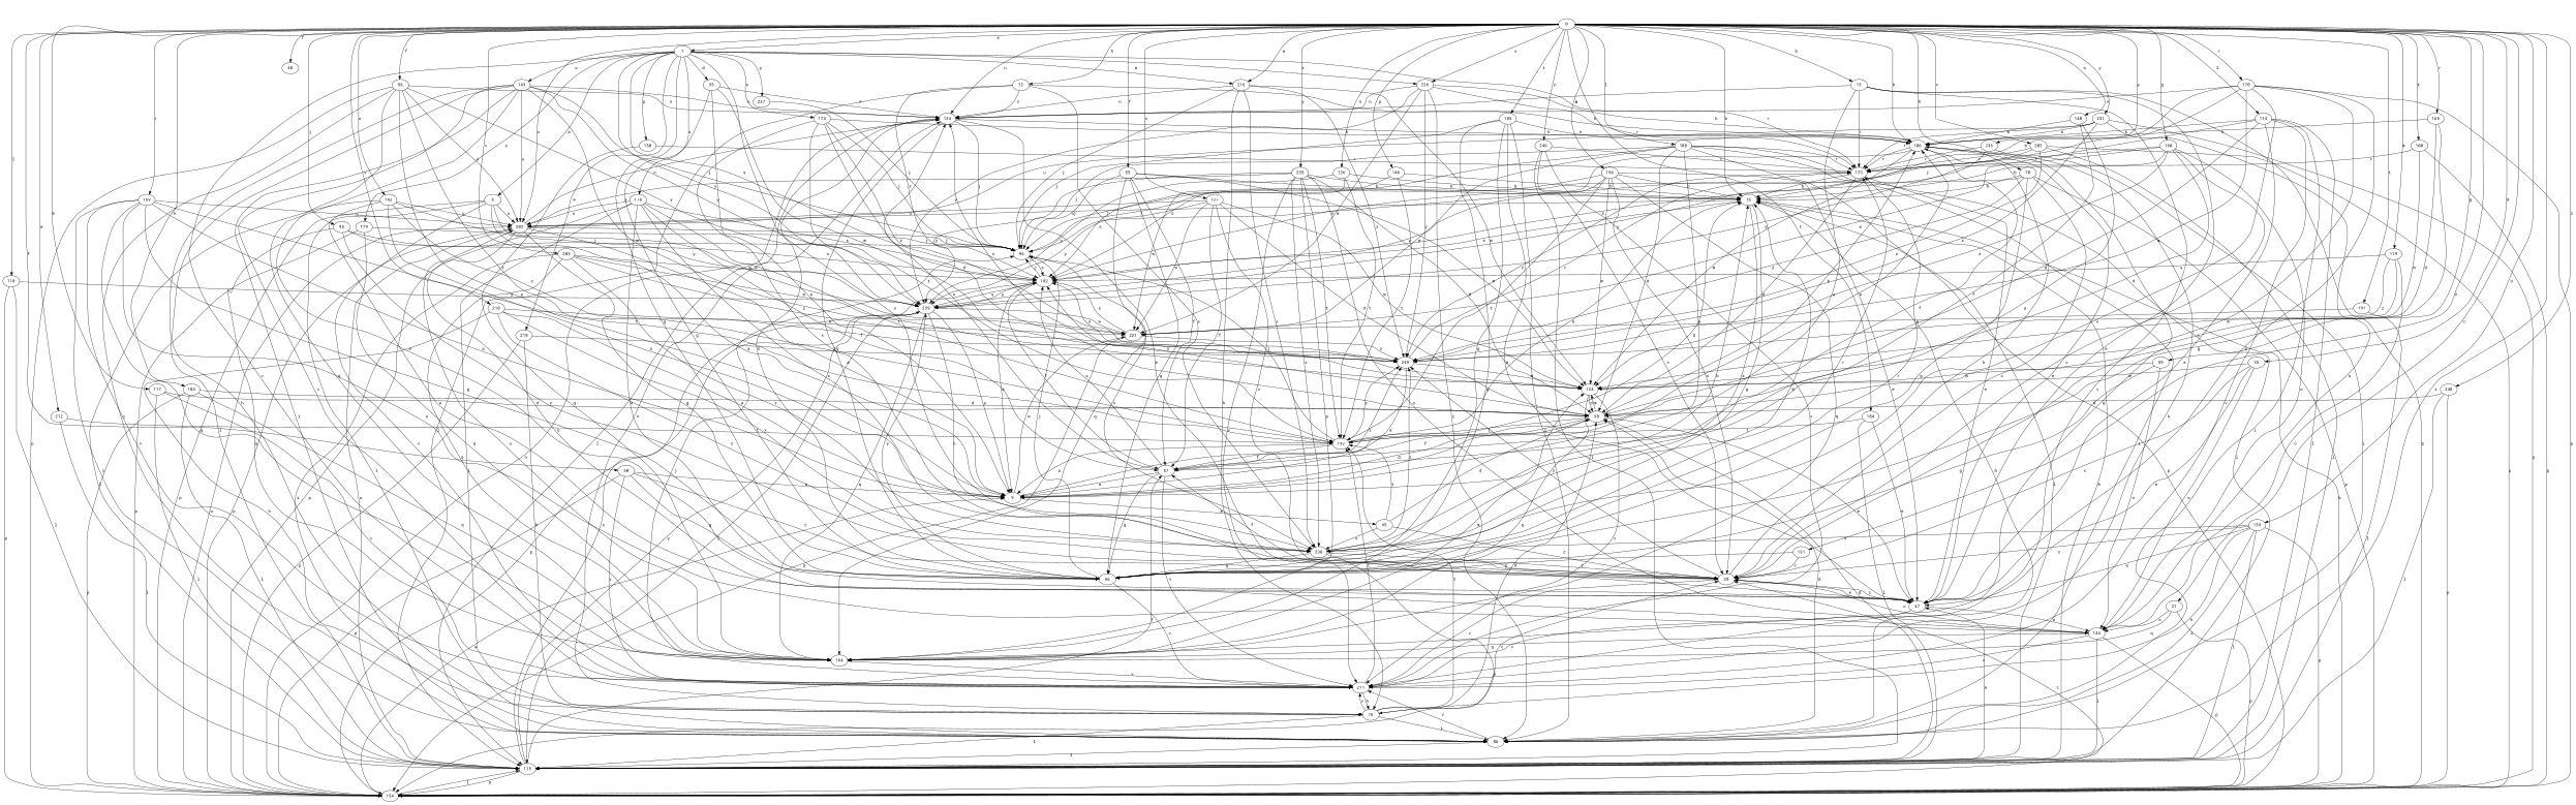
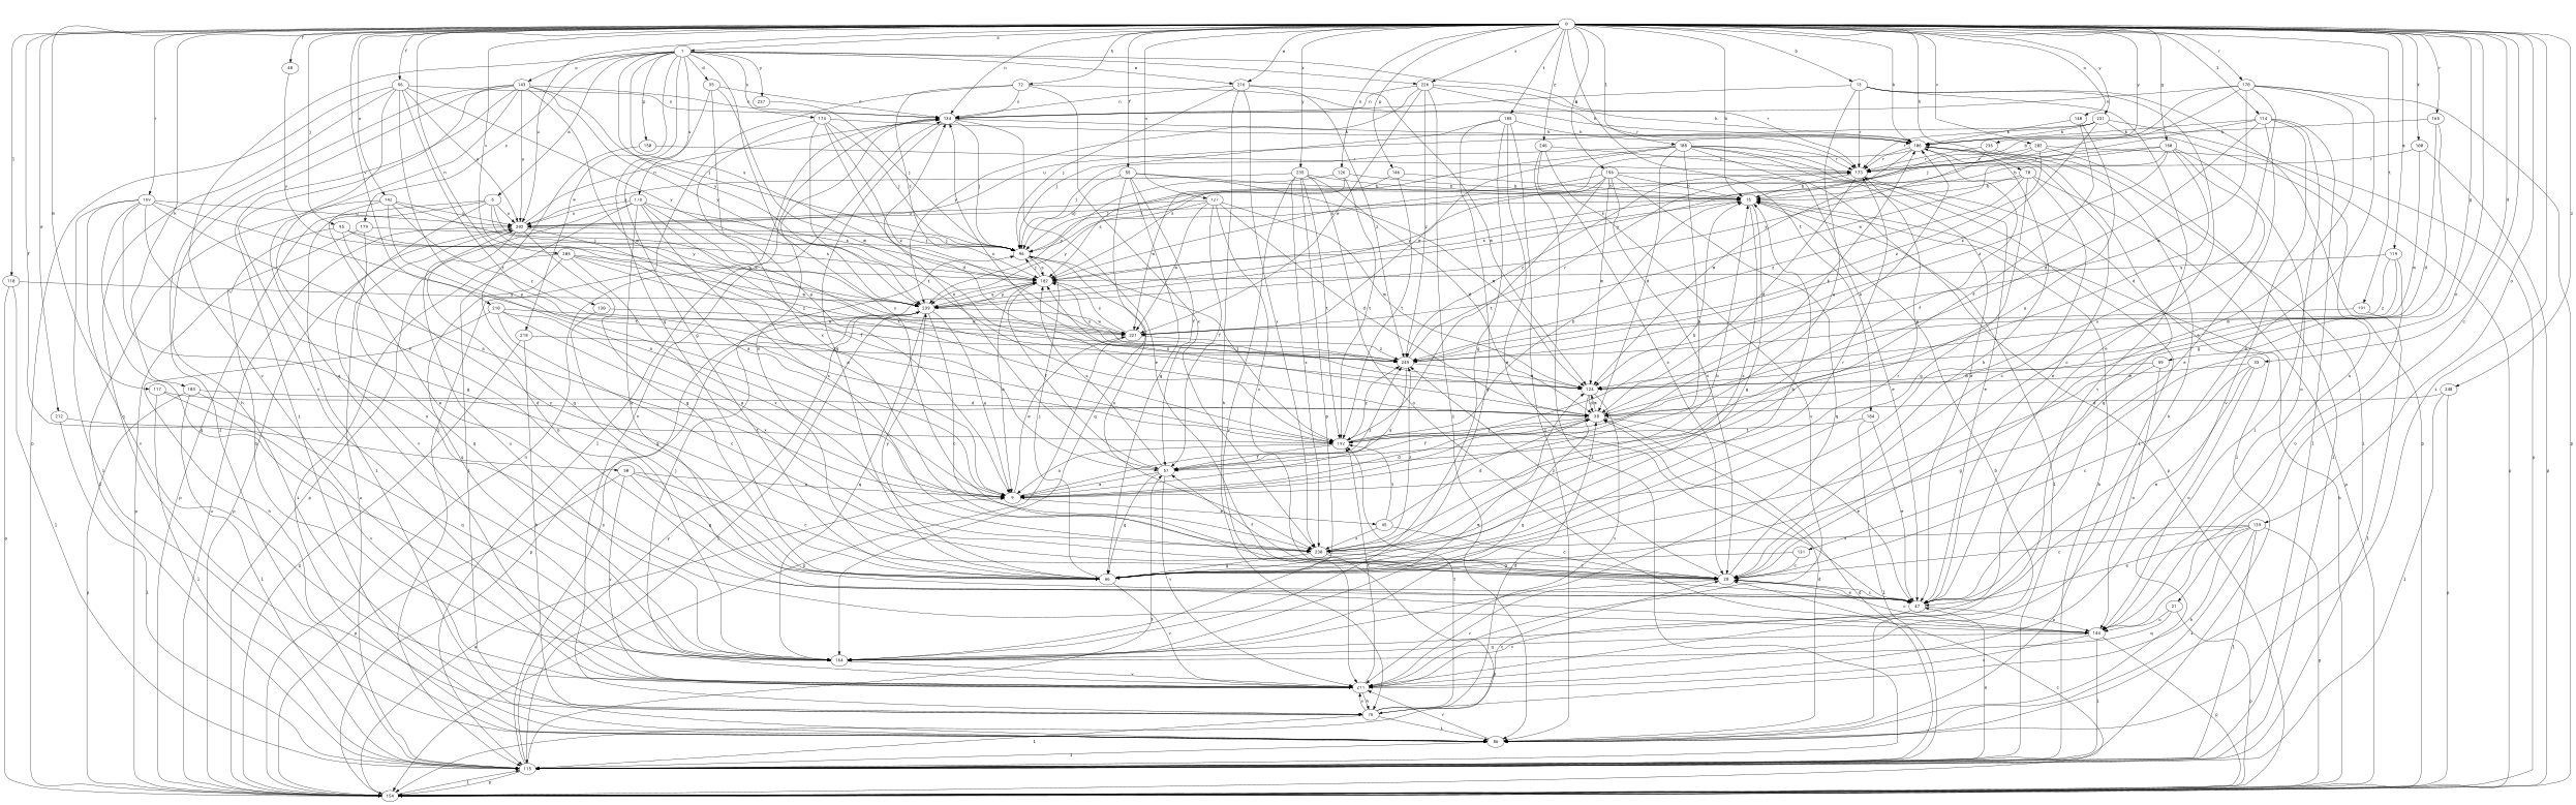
  strict digraph {
    fontname="Roboto Mono"
    node [fontname="Roboto Mono"]
    edge [fontname="Roboto Mono"]
    0
    1
    13
    n4 [label=16]
    21
    33
    48
    50
    55
    56
    59
    70
    72
    86
    95
    100
    103
    106
    108
    110
    114
    117
    119
    126
    127
+   130
    131
    134
    139
    140
    142
    146
    160
    165
    169
    170
    184
    185
    191
    196
    202
    203
    205
    210
    212
    216
    226
    231
    235
    236
    246
    248
    6
    35
    66
    143
    150
    173
    174
    178
    179
    182
    211
    218
    230
    237
    239
    9
    154
    47
    115
    144
    164
    28
    124
    57
    96
    192
    249
    38
    221
    76
    45
    0 -> 1 [label=a]
    0 -> 13 [label=b]
    0 -> n4 [label=b]
    0 -> 21 [label=c]
    0 -> 33 [label=d]
    0 -> 48 [label=f]
    0 -> 50 [label=f]
    0 -> 55 [label=f]
    0 -> 56 [label=f]
    0 -> 59 [label=g]
    0 -> 70 [label=h]
    0 -> 72 [label=h]
    0 -> 86 [label=i]
    0 -> 95 [label=j]
    0 -> 100 [label=k]
    0 -> 103 [label=k]
    0 -> 106 [label=k]
    0 -> 108 [label=l]
    0 -> 110 [label=l]
    0 -> 114 [label=l]
    0 -> 117 [label=m]
    0 -> 119 [label=m]
    0 -> 126 [label=n]
    0 -> 127 [label=n]
+   0 -> 130 [label=n]
    0 -> 131 [label=n]
    0 -> 134 [label=n]
    0 -> 139 [label=o]
    0 -> 140 [label=o]
    0 -> 142 [label=o]
    0 -> 146 [label=p]
    0 -> 160 [label=q]
    0 -> 165 [label=r]
    0 -> 169 [label=r]
    0 -> 170 [label=r]
    0 -> 184 [label=t]
    0 -> 185 [label=t]
    0 -> 191 [label=t]
    0 -> 196 [label=u]
    0 -> 202 [label=u]
    0 -> 203 [label=v]
    0 -> 205 [label=v]
    0 -> 210 [label=v]
    0 -> 212 [label=w]
    0 -> 216 [label=w]
    0 -> 226 [label=x]
    0 -> 231 [label=y]
    0 -> 235 [label=y]
    0 -> 236 [label=y]
    0 -> 246 [label=z]
    0 -> 248 [label=z]
    1 -> 216 [label=w]
    1 -> 226 [label=x]
    1 -> 6 [label=a]
    1 -> 35 [label=d]
    1 -> 66 [label=g]
    1 -> 143 [label=o]
    1 -> 150 [label=p]
    1 -> 173 [label=r]
    1 -> 174 [label=s]
    1 -> 178 [label=s]
    1 -> 179 [label=s]
    1 -> 182 [label=s]
    1 -> 211 [label=v]
    1 -> 218 [label=w]
    1 -> 230 [label=x]
    1 -> 237 [label=y]
    1 -> 239 [label=y]
    13 -> 134 [label=n]
    13 -> 173 [label=r]
    13 -> 211 [label=v]
    13 -> 9 [label=a]
    13 -> 154 [label=p]
    13 -> 47 [label=e]
    n4 -> 202 [label=u]
    n4 -> 66 [label=g]
    n4 -> 182 [label=s]
    n4 -> 230 [label=x]
    n4 -> 115 [label=l]
    21 -> 154 [label=p]
    21 -> 144 [label=o]
    21 -> 164 [label=q]
    33 -> 47 [label=e]
    33 -> 144 [label=o]
    33 -> 28 [label=c]
    33 -> 124 [label=m]
-   235 -> 239 [label=y]
+   48 -> 239 [label=y]
    50 -> 66 [label=g]
    50 -> 211 [label=v]
    50 -> 9 [label=a]
    50 -> 154 [label=p]
    50 -> 28 [label=c]
    55 -> n4 [label=b]
    55 -> 66 [label=g]
    55 -> 164 [label=q]
    55 -> 124 [label=m]
    55 -> 57 [label=f]
    55 -> 96 [label=j]
    56 -> 86 [label=i]
    56 -> 134 [label=n]
    56 -> 202 [label=u]
    56 -> 239 [label=y]
    56 -> 9 [label=a]
    56 -> 154 [label=p]
    56 -> 47 [label=e]
    56 -> 192 [label=t]
    59 -> 66 [label=g]
    59 -> 144 [label=o]
    59 -> 124 [label=m]
    70 -> n4 [label=b]
    70 -> 66 [label=g]
    70 -> 154 [label=p]
    70 -> 28 [label=c]
    70 -> 96 [label=j]
    70 -> 249 [label=z]
    72 -> 106 [label=k]
    72 -> 134 [label=n]
    72 -> 182 [label=s]
    72 -> 230 [label=x]
    72 -> 115 [label=l]
    86 -> n4 [label=b]
    86 -> 211 [label=v]
    86 -> 115 [label=l]
    86 -> 38 [label=d]
    95 -> 182 [label=s]
    95 -> 164 [label=q]
    95 -> 28 [label=c]
    95 -> 96 [label=j]
    100 -> 173 [label=r]
    100 -> 154 [label=p]
    100 -> 124 [label=m]
    103 -> 154 [label=p]
    103 -> 115 [label=l]
    103 -> 164 [label=q]
    103 -> 38 [label=d]
    106 -> 173 [label=r]
    106 -> 182 [label=s]
    106 -> 47 [label=e]
    106 -> 164 [label=q]
    106 -> 124 [label=m]
    106 -> 57 [label=f]
    108 -> 86 [label=i]
    108 -> 173 [label=r]
    108 -> 182 [label=s]
    108 -> 9 [label=a]
    108 -> 154 [label=p]
+   108 -> 47 [label=e]
    108 -> 115 [label=l]
    108 -> 96 [label=j]
    108 -> 38 [label=d]
    108 -> 221 [label=w]
    110 -> 239 [label=y]
    110 -> 154 [label=p]
    110 -> 115 [label=l]
    114 -> 86 [label=i]
    114 -> 106 [label=k]
    114 -> 211 [label=v]
    114 -> 47 [label=e]
    114 -> 115 [label=l]
    114 -> 38 [label=d]
    114 -> 221 [label=w]
    117 -> 211 [label=v]
    117 -> 115 [label=l]
    117 -> 38 [label=d]
    119 -> 182 [label=s]
    119 -> 144 [label=o]
    119 -> 124 [label=m]
    119 -> 249 [label=z]
    126 -> n4 [label=b]
    126 -> 239 [label=y]
    126 -> 192 [label=t]
    126 -> 221 [label=w]
    127 -> 202 [label=u]
    127 -> 239 [label=y]
    127 -> 28 [label=c]
    127 -> 124 [label=m]
    127 -> 57 [label=f]
    127 -> 38 [label=d]
    127 -> 221 [label=w]
+   130 -> 66 [label=g]
+   130 -> 221 [label=w]
    131 -> 66 [label=g]
    131 -> 28 [label=c]
    134 -> 106 [label=k]
    134 -> 66 [label=g]
    134 -> 47 [label=e]
    134 -> 115 [label=l]
    134 -> 96 [label=j]
    139 -> 86 [label=i]
    139 -> 230 [label=x]
    139 -> 154 [label=p]
    139 -> 47 [label=e]
    139 -> 115 [label=l]
    139 -> 28 [label=c]
    139 -> 76 [label=h]
    140 -> 106 [label=k]
    140 -> 9 [label=a]
    140 -> 57 [label=f]
    142 -> 202 [label=u]
    142 -> 239 [label=y]
    142 -> 9 [label=a]
    142 -> 47 [label=e]
    142 -> 115 [label=l]
    142 -> 249 [label=z]
    146 -> n4 [label=b]
    146 -> 182 [label=s]
    146 -> 192 [label=t]
    160 -> n4 [label=b]
    160 -> 173 [label=r]
    160 -> 182 [label=s]
    160 -> 144 [label=o]
    160 -> 28 [label=c]
    160 -> 249 [label=z]
    160 -> 38 [label=d]
    165 -> 106 [label=k]
    165 -> 66 [label=g]
    165 -> 38 [label=d]
    169 -> 86 [label=i]
    169 -> 202 [label=u]
    169 -> 66 [label=g]
    169 -> 211 [label=v]
    169 -> 9 [label=a]
    169 -> 144 [label=o]
    169 -> 164 [label=q]
    169 -> 192 [label=t]
    170 -> n4 [label=b]
    170 -> 134 [label=n]
    170 -> 230 [label=x]
    170 -> 154 [label=p]
    170 -> 47 [label=e]
    170 -> 28 [label=c]
    170 -> 124 [label=m]
    170 -> 96 [label=j]
    184 -> 47 [label=e]
    184 -> 115 [label=l]
    184 -> 192 [label=t]
    185 -> 86 [label=i]
    185 -> 106 [label=k]
    185 -> 66 [label=g]
    185 -> 47 [label=e]
    185 -> 164 [label=q]
    185 -> 96 [label=j]
    191 -> 115 [label=l]
    191 -> 221 [label=w]
    196 -> n4 [label=b]
    196 -> 239 [label=y]
    196 -> 47 [label=e]
    196 -> 164 [label=q]
    196 -> 28 [label=c]
    196 -> 124 [label=m]
    196 -> 96 [label=j]
    196 -> 192 [label=t]
    202 -> 134 [label=n]
    202 -> 66 [label=g]
    202 -> 9 [label=a]
    202 -> 154 [label=p]
    202 -> 144 [label=o]
    202 -> 96 [label=j]
    203 -> 173 [label=r]
    203 -> 239 [label=y]
    203 -> 154 [label=p]
    203 -> 115 [label=l]
    203 -> 249 [label=z]
    205 -> 86 [label=i]
    205 -> 182 [label=s]
    205 -> 230 [label=x]
    205 -> 164 [label=q]
    205 -> 249 [label=z]
    205 -> 221 [label=w]
    210 -> 230 [label=x]
    210 -> 9 [label=a]
    210 -> 28 [label=c]
    210 -> 221 [label=w]
    210 -> 76 [label=h]
    212 -> 115 [label=l]
    212 -> 192 [label=t]
    216 -> 134 [label=n]
    216 -> 230 [label=x]
    216 -> 124 [label=m]
    216 -> 96 [label=j]
    216 -> 249 [label=z]
    216 -> 76 [label=h]
    226 -> 86 [label=i]
    226 -> 106 [label=k]
    226 -> 134 [label=n]
    226 -> 173 [label=r]
    226 -> 239 [label=y]
    226 -> 249 [label=z]
    226 -> 221 [label=w]
    231 -> 106 [label=k]
    231 -> 202 [label=u]
    231 -> 173 [label=r]
    231 -> 154 [label=p]
    231 -> 144 [label=o]
    231 -> 249 [label=z]
    235 -> n4 [label=b]
    235 -> 202 [label=u]
    235 -> 211 [label=v]
    235 -> 230 [label=x]
    235 -> 144 [label=o]
    235 -> 164 [label=p]
    235 -> 192 [label=t]
    235 -> 38 [label=d]
    236 -> 86 [label=i]
    236 -> 173 [label=r]
    236 -> 239 [label=y]
    246 -> 173 [label=r]
    246 -> 211 [label=v]
    246 -> 115 [label=l]
    246 -> 28 [label=c]
    248 -> 154 [label=p]
    248 -> 115 [label=l]
    248 -> 38 [label=d]
    6 -> 86 [label=i]
    6 -> 202 [label=u]
    6 -> 211 [label=v]
    6 -> 9 [label=a]
    6 -> 154 [label=p]
    6 -> 221 [label=w]
    35 -> 134 [label=n]
    35 -> 66 [label=g]
    35 -> 9 [label=a]
    35 -> 124 [label=m]
    66 -> n4 [label=b]
    66 -> 134 [label=n]
    66 -> 173 [label=r]
    66 -> 211 [label=v]
    66 -> 239 [label=y]
    66 -> 96 [label=j]
    143 -> 86 [label=i]
    143 -> 134 [label=n]
    143 -> 202 [label=u]
    143 -> 211 [label=v]
    143 -> 239 [label=y]
    143 -> 115 [label=l]
    143 -> 164 [label=q]
    143 -> 124 [label=m]
    143 -> 96 [label=j]
    143 -> 76 [label=h]
    150 -> 173 [label=r]
    150 -> 164 [label=q]
    173 -> n4 [label=b]
    173 -> 47 [label=e]
    173 -> 249 [label=z]
    173 -> 38 [label=d]
    174 -> 106 [label=k]
    174 -> 230 [label=x]
    174 -> 96 [label=j]
    174 -> 192 [label=t]
    174 -> 249 [label=z]
    174 -> 38 [label=d]
    178 -> 86 [label=i]
    178 -> 202 [label=u]
    178 -> 182 [label=s]
    178 -> 230 [label=x]
    178 -> 154 [label=p]
    178 -> 47 [label=e]
    178 -> 57 [label=f]
    178 -> 192 [label=t]
    179 -> 154 [label=p]
    179 -> 164 [label=q]
    179 -> 96 [label=j]
    182 -> 239 [label=y]
    182 -> 9 [label=a]
    182 -> 57 [label=f]
    182 -> 96 [label=j]
    211 -> 106 [label=k]
    211 -> 96 [label=j]
    211 -> 192 [label=t]
    211 -> 76 [label=h]
    218 -> 154 [label=p]
    218 -> 249 [label=z]
    218 -> 76 [label=h]
    230 -> n4 [label=b]
    230 -> 66 [label=g]
    230 -> 173 [label=r]
    230 -> 154 [label=p]
    230 -> 28 [label=c]
    230 -> 249 [label=z]
    237 -> 96 [label=j]
    239 -> 182 [label=s]
    239 -> 9 [label=a]
    239 -> 154 [label=p]
    239 -> 115 [label=l]
    239 -> 164 [label=q]
    239 -> 28 [label=c]
    239 -> 221 [label=w]
    9 -> 249 [label=z]
    9 -> 38 [label=d]
    9 -> 221 [label=w]
    9 -> 45 [label=e]
    154 -> n4 [label=b]
    154 -> 134 [label=n]
    154 -> 202 [label=u]
    154 -> 9 [label=a]
    154 -> 115 [label=l]
    154 -> 28 [label=c]
    47 -> 211 [label=v]
    47 -> 144 [label=o]
    47 -> 28 [label=c]
    115 -> n4 [label=b]
    115 -> 202 [label=u]
    115 -> 182 [label=s]
    115 -> 239 [label=y]
    115 -> 154 [label=p]
    115 -> 47 [label=e]
    115 -> 57 [label=f]
    115 -> 38 [label=d]
    144 -> 211 [label=v]
    144 -> 154 [label=p]
    144 -> 115 [label=l]
    144 -> 164 [label=q]
    144 -> 28 [label=c]
    164 -> 202 [label=u]
    164 -> 211 [label=v]
    164 -> 124 [label=m]
    28 -> 106 [label=k]
    28 -> 211 [label=v]
    28 -> 47 [label=e]
    28 -> 57 [label=f]
    28 -> 249 [label=z]
    124 -> 134 [label=n]
    124 -> 211 [label=v]
    124 -> 164 [label=q]
    124 -> 38 [label=d]
    57 -> n4 [label=b]
    57 -> 134 [label=n]
    57 -> 66 [label=g]
    57 -> 182 [label=s]
    57 -> 211 [label=v]
    57 -> 9 [label=a]
    96 -> 182 [label=s]
    96 -> 230 [label=x]
    192 -> n4 [label=b]
    192 -> 106 [label=k]
    192 -> 9 [label=a]
    192 -> 57 [label=f]
-   192 -> 96 [label=j]
+   96 -> 192 [label=j]
    192 -> 249 [label=z]
    249 -> 173 [label=r]
    249 -> 182 [label=s]
    249 -> 9 [label=a]
    249 -> 124 [label=m]
    38 -> 106 [label=k]
    38 -> 182 [label=s]
    38 -> 47 [label=e]
    38 -> 124 [label=m]
    38 -> 57 [label=f]
    38 -> 192 [label=t]
    221 -> 182 [label=s]
    221 -> 154 [label=p]
    221 -> 249 [label=z]
    76 -> 86 [label=i]
    76 -> 134 [label=n]
    76 -> 211 [label=v]
    76 -> 115 [label=l]
    76 -> 28 [label=c]
    76 -> 192 [label=t]
    76 -> 38 [label=d]
    45 -> 230 [label=x]
    45 -> 28 [label=c]
    45 -> 192 [label=t]
    45 -> 38 [label=d]
  }
